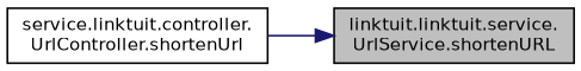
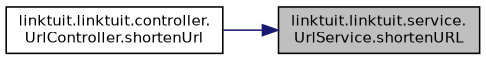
  digraph {
    rankdir=RL
    node [color=black fontname=Helvetica fontsize=10 shape=record style=filled]
    n1 [fillcolor=grey75 fontcolor=black height=0.2 label="linktuit.linktuit.service.\lUrlService.shortenURL" width=0.4]
-   n2 [fillcolor=white height=0.2 label="service.linktuit.controller.\lUrlController.shortenUrl" width=0.4]
+   n2 [fillcolor=white height=0.2 label="linktuit.linktuit.controller.\lUrlController.shortenUrl" width=0.4]
    n1 -> n2 [color=midnightblue dir=back fontname=Helvetica fontsize=10 labelfontname=Helvetica labelfontsize=10 style=solid]
  }
